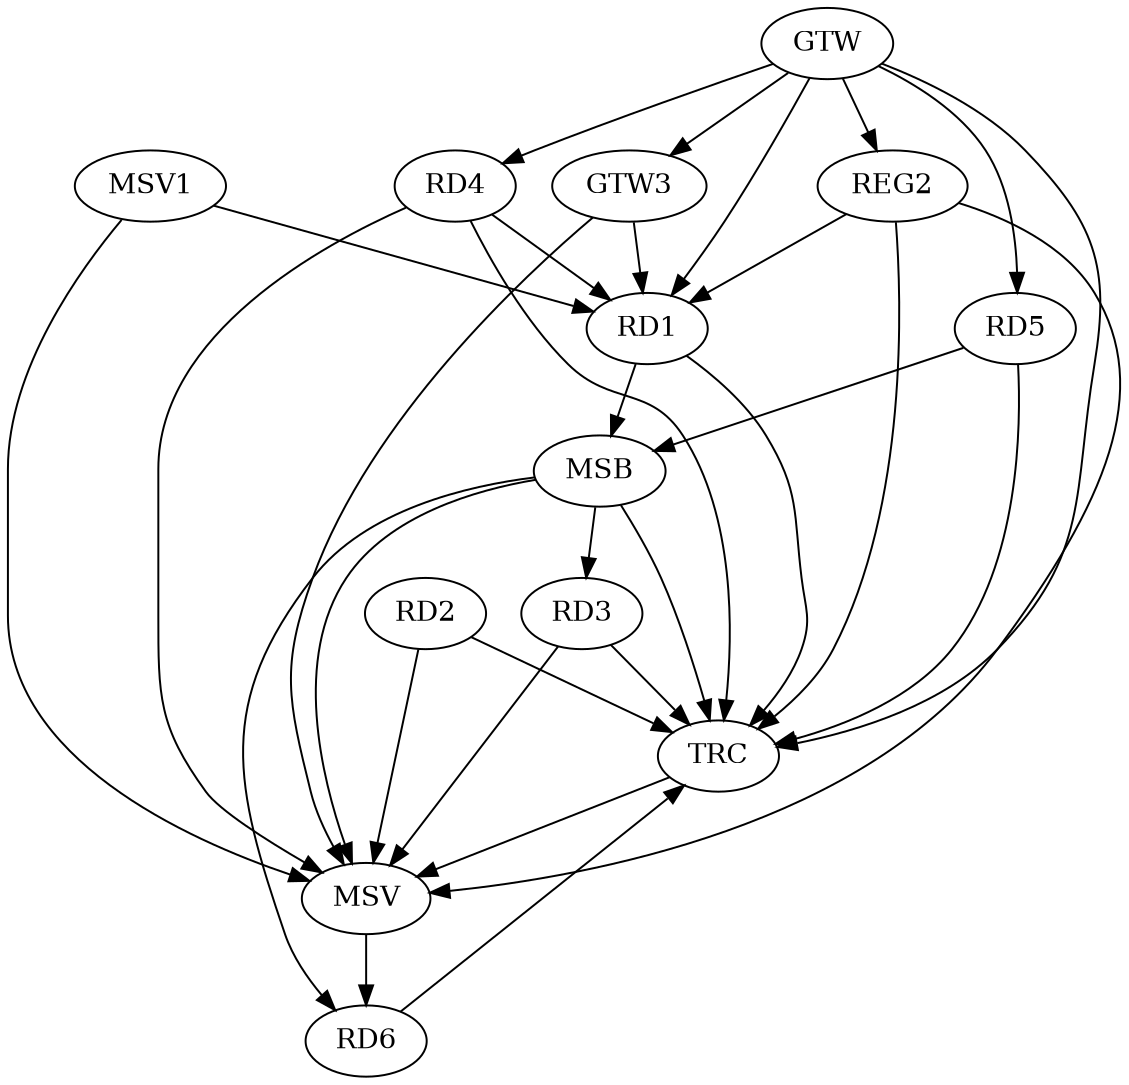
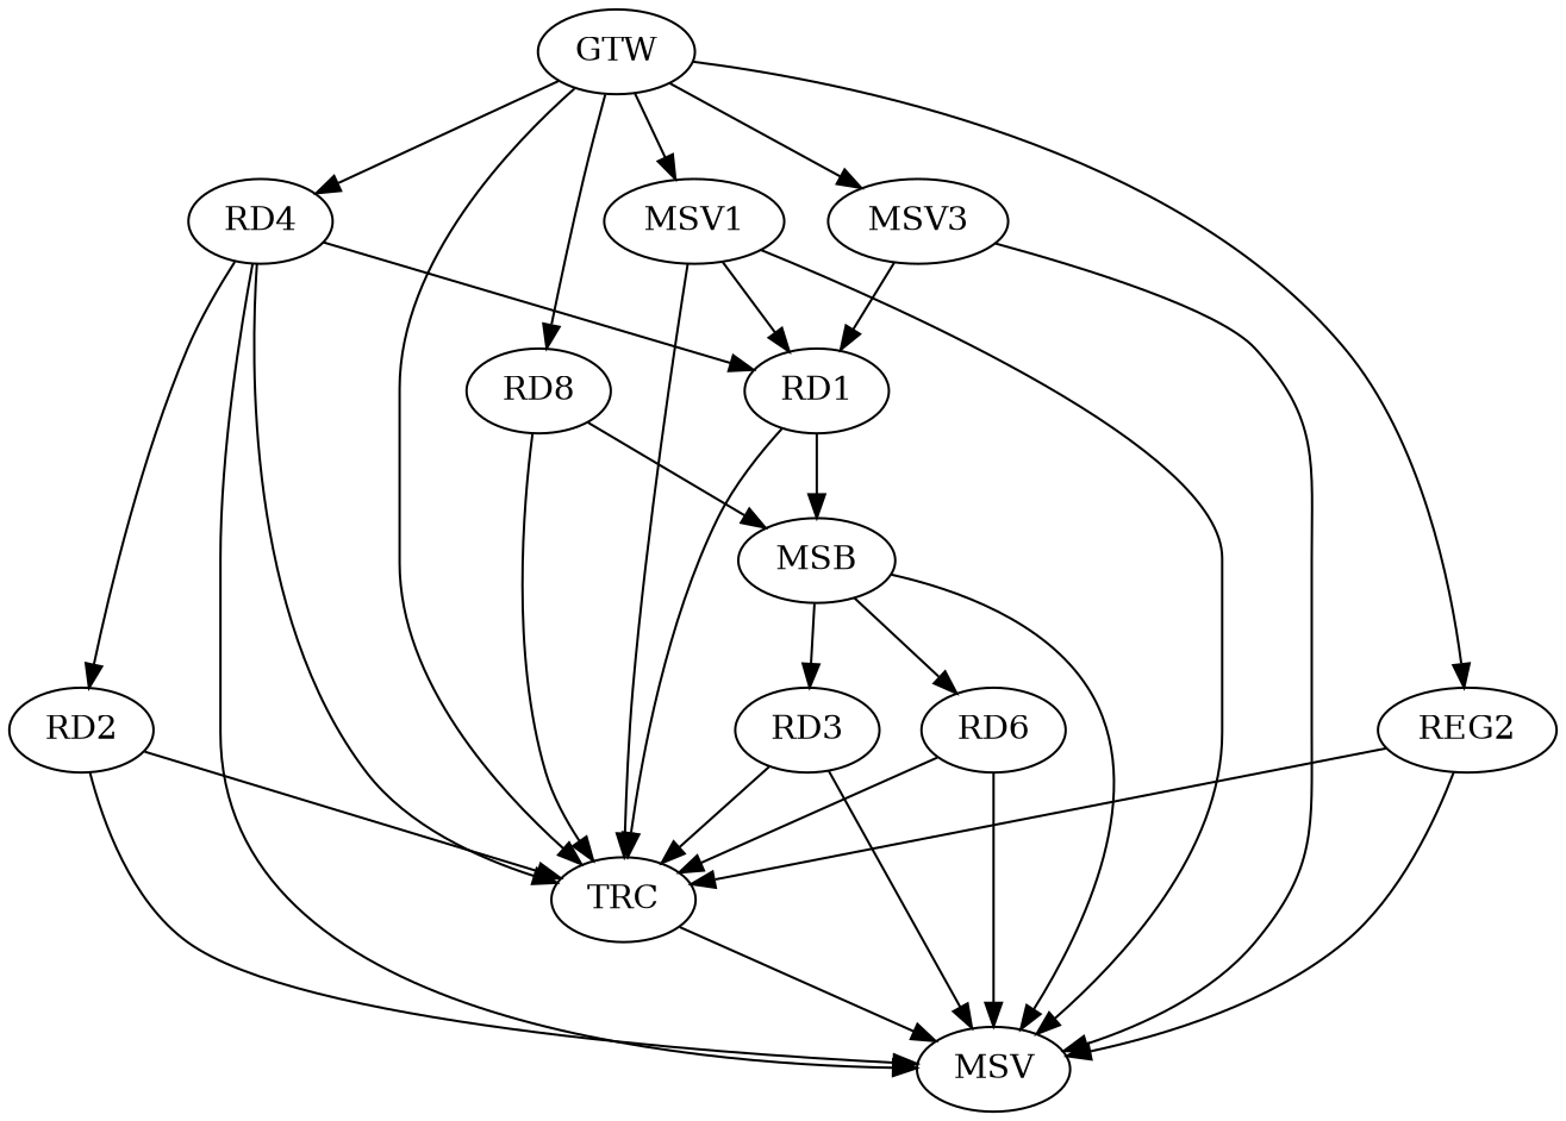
  strict digraph {
    n1 [label=RD1]
    n2 [label=MSB]
    n3 [label=TRC]
    n4 [label=MSV]
    n5 [label=RD3]
    n6 [label=RD6]
    n7 [label=RD2]
    n8 [label=RD4]
-   n9 [label=RD5]
+   n9 [label=RD8]
    n10 [label=GTW]
    n11 [label=MSV1]
    n12 [label=REG2]
-   n13 [label=GTW3]
+   n13 [label=MSV3]
    n1 -> n2
    n1 -> n3
    n2 -> n4
    n2 -> n5
    n2 -> n6
    n3 -> n4
    n5 -> n3
    n5 -> n4
    n6 -> n3
-   n4 -> n6
+   n6 -> n4
    n7 -> n3
    n7 -> n4
    n8 -> n1
    n8 -> n3
    n8 -> n4
+   n8 -> n7
    n9 -> n2
    n9 -> n3
    n10 -> n3
    n10 -> n8
    n10 -> n9
-   n10 -> n1
+   n10 -> n11
    n10 -> n12
    n10 -> n13
    n11 -> n1
-   n2 -> n3
+   n11 -> n3
    n11 -> n4
-   n12 -> n1
    n12 -> n3
    n12 -> n4
    n13 -> n1
    n13 -> n4
  }
